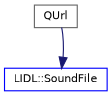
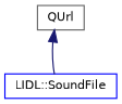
  digraph {
    rankdir=TB
    node [fillcolor=white fontname=Helvetica fontsize=10 shape=record style=filled]
    n1 [color=gray40 height=0.2 label=QUrl width=0.4]
    n2 [color=blue height=0.2 label="LIDL::SoundFile" width=0.4]
-   n2 -> n1 [color=midnightblue dir=back fontname=Helvetica fontsize=10 labelfontname=Helvetica labelfontsize=10 style=solid]
+   n1 -> n2 [color=midnightblue dir=back fontname=Helvetica fontsize=10 labelfontname=Helvetica labelfontsize=10 style=solid]
  }
